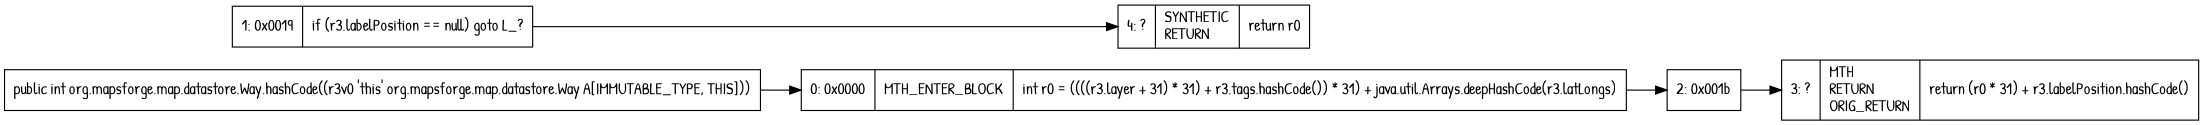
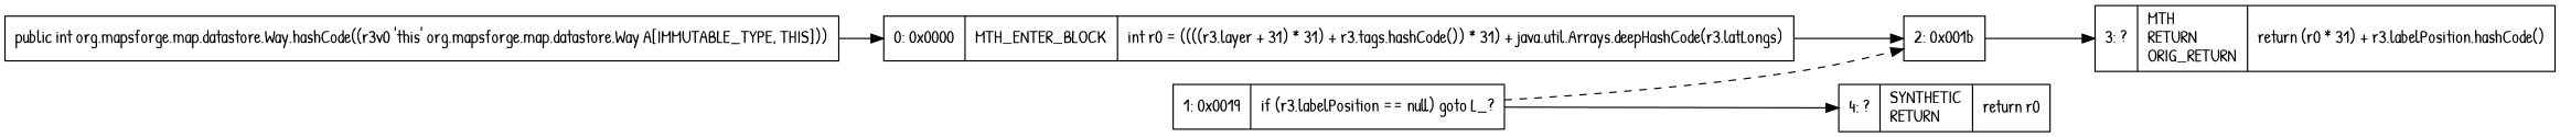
  digraph {
    fontname="Patrick Hand"
    rankdir=LR
    node [fontname="Patrick Hand" shape=record]
    edge [fontname="Patrick Hand"]
    n1 [label="{0\:\ 0x0000|MTH_ENTER_BLOCK\l|int r0 = ((((r3.layer + 31) * 31) + r3.tags.hashCode()) * 31) + java.util.Arrays.deepHashCode(r3.latLongs)\l}"]
    n2 [label="{2\:\ 0x001b}"]
    n3 [label="{1\:\ 0x0019|if (r3.labelPosition == null) goto L_?\l}"]
    n4 [label="{4\:\ ?|SYNTHETIC\lRETURN\l|return r0\l}"]
    n5 [label="{3\:\ ?|MTH\lRETURN\lORIG_RETURN\l|return (r0 * 31) + r3.labelPosition.hashCode()\l}"]
    n6 [label="{public int org.mapsforge.map.datastore.Way.hashCode((r3v0 'this' org.mapsforge.map.datastore.Way A[IMMUTABLE_TYPE, THIS])) }"]
    n1 -> n2
    n2 -> n5
+   n3 -> n2 [style=dashed]
    n3 -> n4
    n6 -> n1
  }
